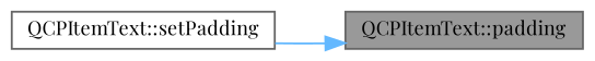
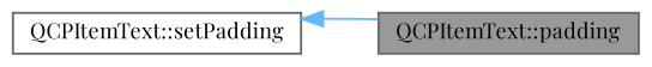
  digraph {
    rankdir=RL
    fontname="Playfair Display"
    node [fontname="Playfair Display" fontsize=10 shape=box style=filled]
    n1 [color=gray40 fillcolor=grey60 fontcolor=black height=0.2 label="QCPItemText::padding" width=0.4]
    n2 [color=grey40 fillcolor=white height=0.2 label="QCPItemText::setPadding" width=0.4]
-   n1 -> n2 [color=steelblue1 dir=back fontname="Playfair Display" fontsize=10 labelfontname=Helvetica labelfontsize=10 style=solid]
+   n2 -> n1 [color=steelblue1 dir=back fontname="Playfair Display" fontsize=10 labelfontname=Helvetica labelfontsize=10 style=solid]
  }
